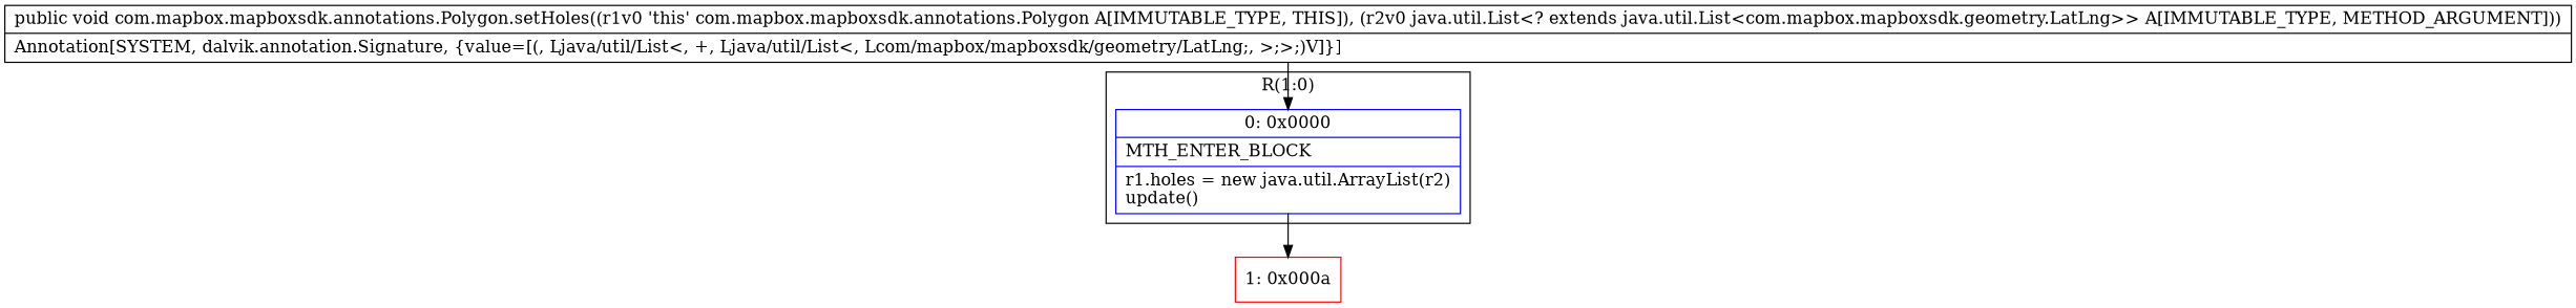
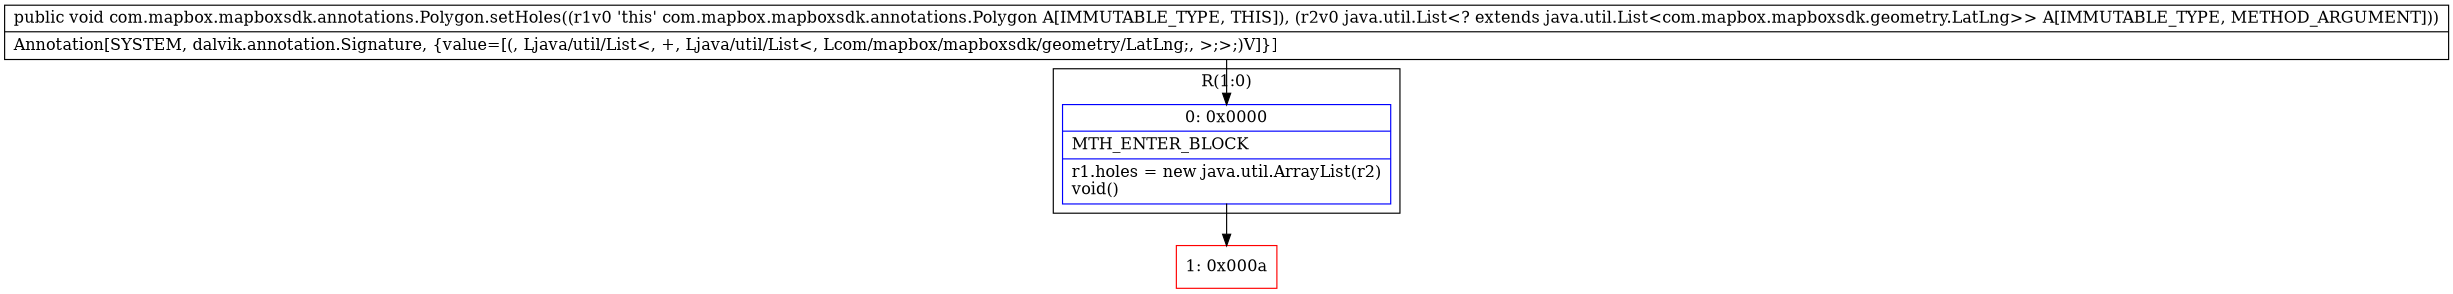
  digraph {
    node [shape=record]
-   n1 [color=blue label="{0\:\ 0x0000|MTH_ENTER_BLOCK\l|r1.holes = new java.util.ArrayList(r2)\lupdate()\l}"]
+   n1 [color=blue label="{0\:\ 0x0000|MTH_ENTER_BLOCK\l|r1.holes = new java.util.ArrayList(r2)\lvoid()\l}"]
    n2 [color=red label="{1\:\ 0x000a}"]
    n3 [label="{public void com.mapbox.mapboxsdk.annotations.Polygon.setHoles((r1v0 'this' com.mapbox.mapboxsdk.annotations.Polygon A[IMMUTABLE_TYPE, THIS]), (r2v0 java.util.List\<? extends java.util.List\<com.mapbox.mapboxsdk.geometry.LatLng\>\> A[IMMUTABLE_TYPE, METHOD_ARGUMENT]))  | Annotation[SYSTEM, dalvik.annotation.Signature, \{value=[(, Ljava\/util\/List\<, +, Ljava\/util\/List\<, Lcom\/mapbox\/mapboxsdk\/geometry\/LatLng;, \>;\>;)V]\}]\l}"]
    subgraph cluster_1 {
      label="R(1:0)"
      n1
    }
    n1 -> n2
    n3 -> n1
  }
